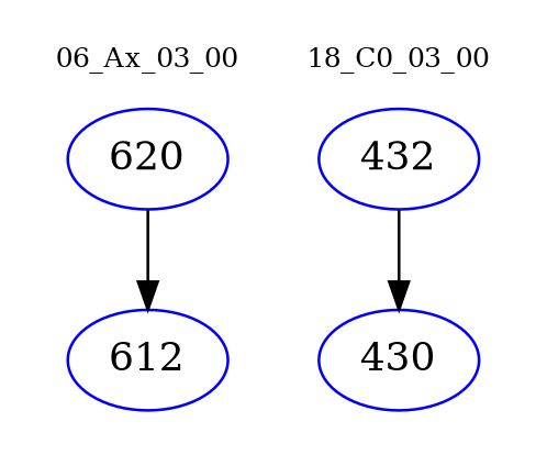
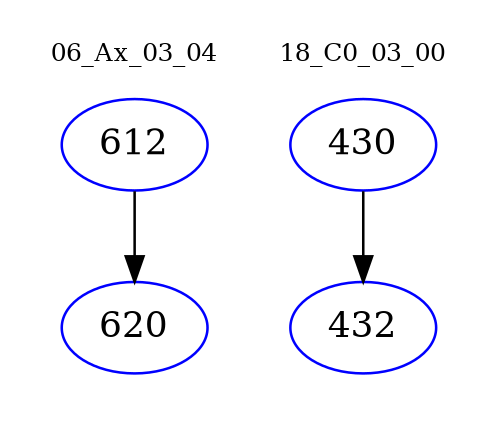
  digraph {
    node [color=blue]
    edge [color=black]
    n1 [label=620]
    n2 [label=612]
    n3 [label=430]
    n4 [label=432]
    subgraph cluster_1 {
      color=white
      fontsize=10
-     label="06_Ax_03_00"
+     label="06_Ax_03_04"
      n1
      n2
    }
    subgraph cluster_2 {
      color=white
      fontsize=10
      label="18_C0_03_00"
      n3
      n4
    }
-   n1 -> n2
-   n4 -> n3
+   n2 -> n1
+   n3 -> n4
  }
